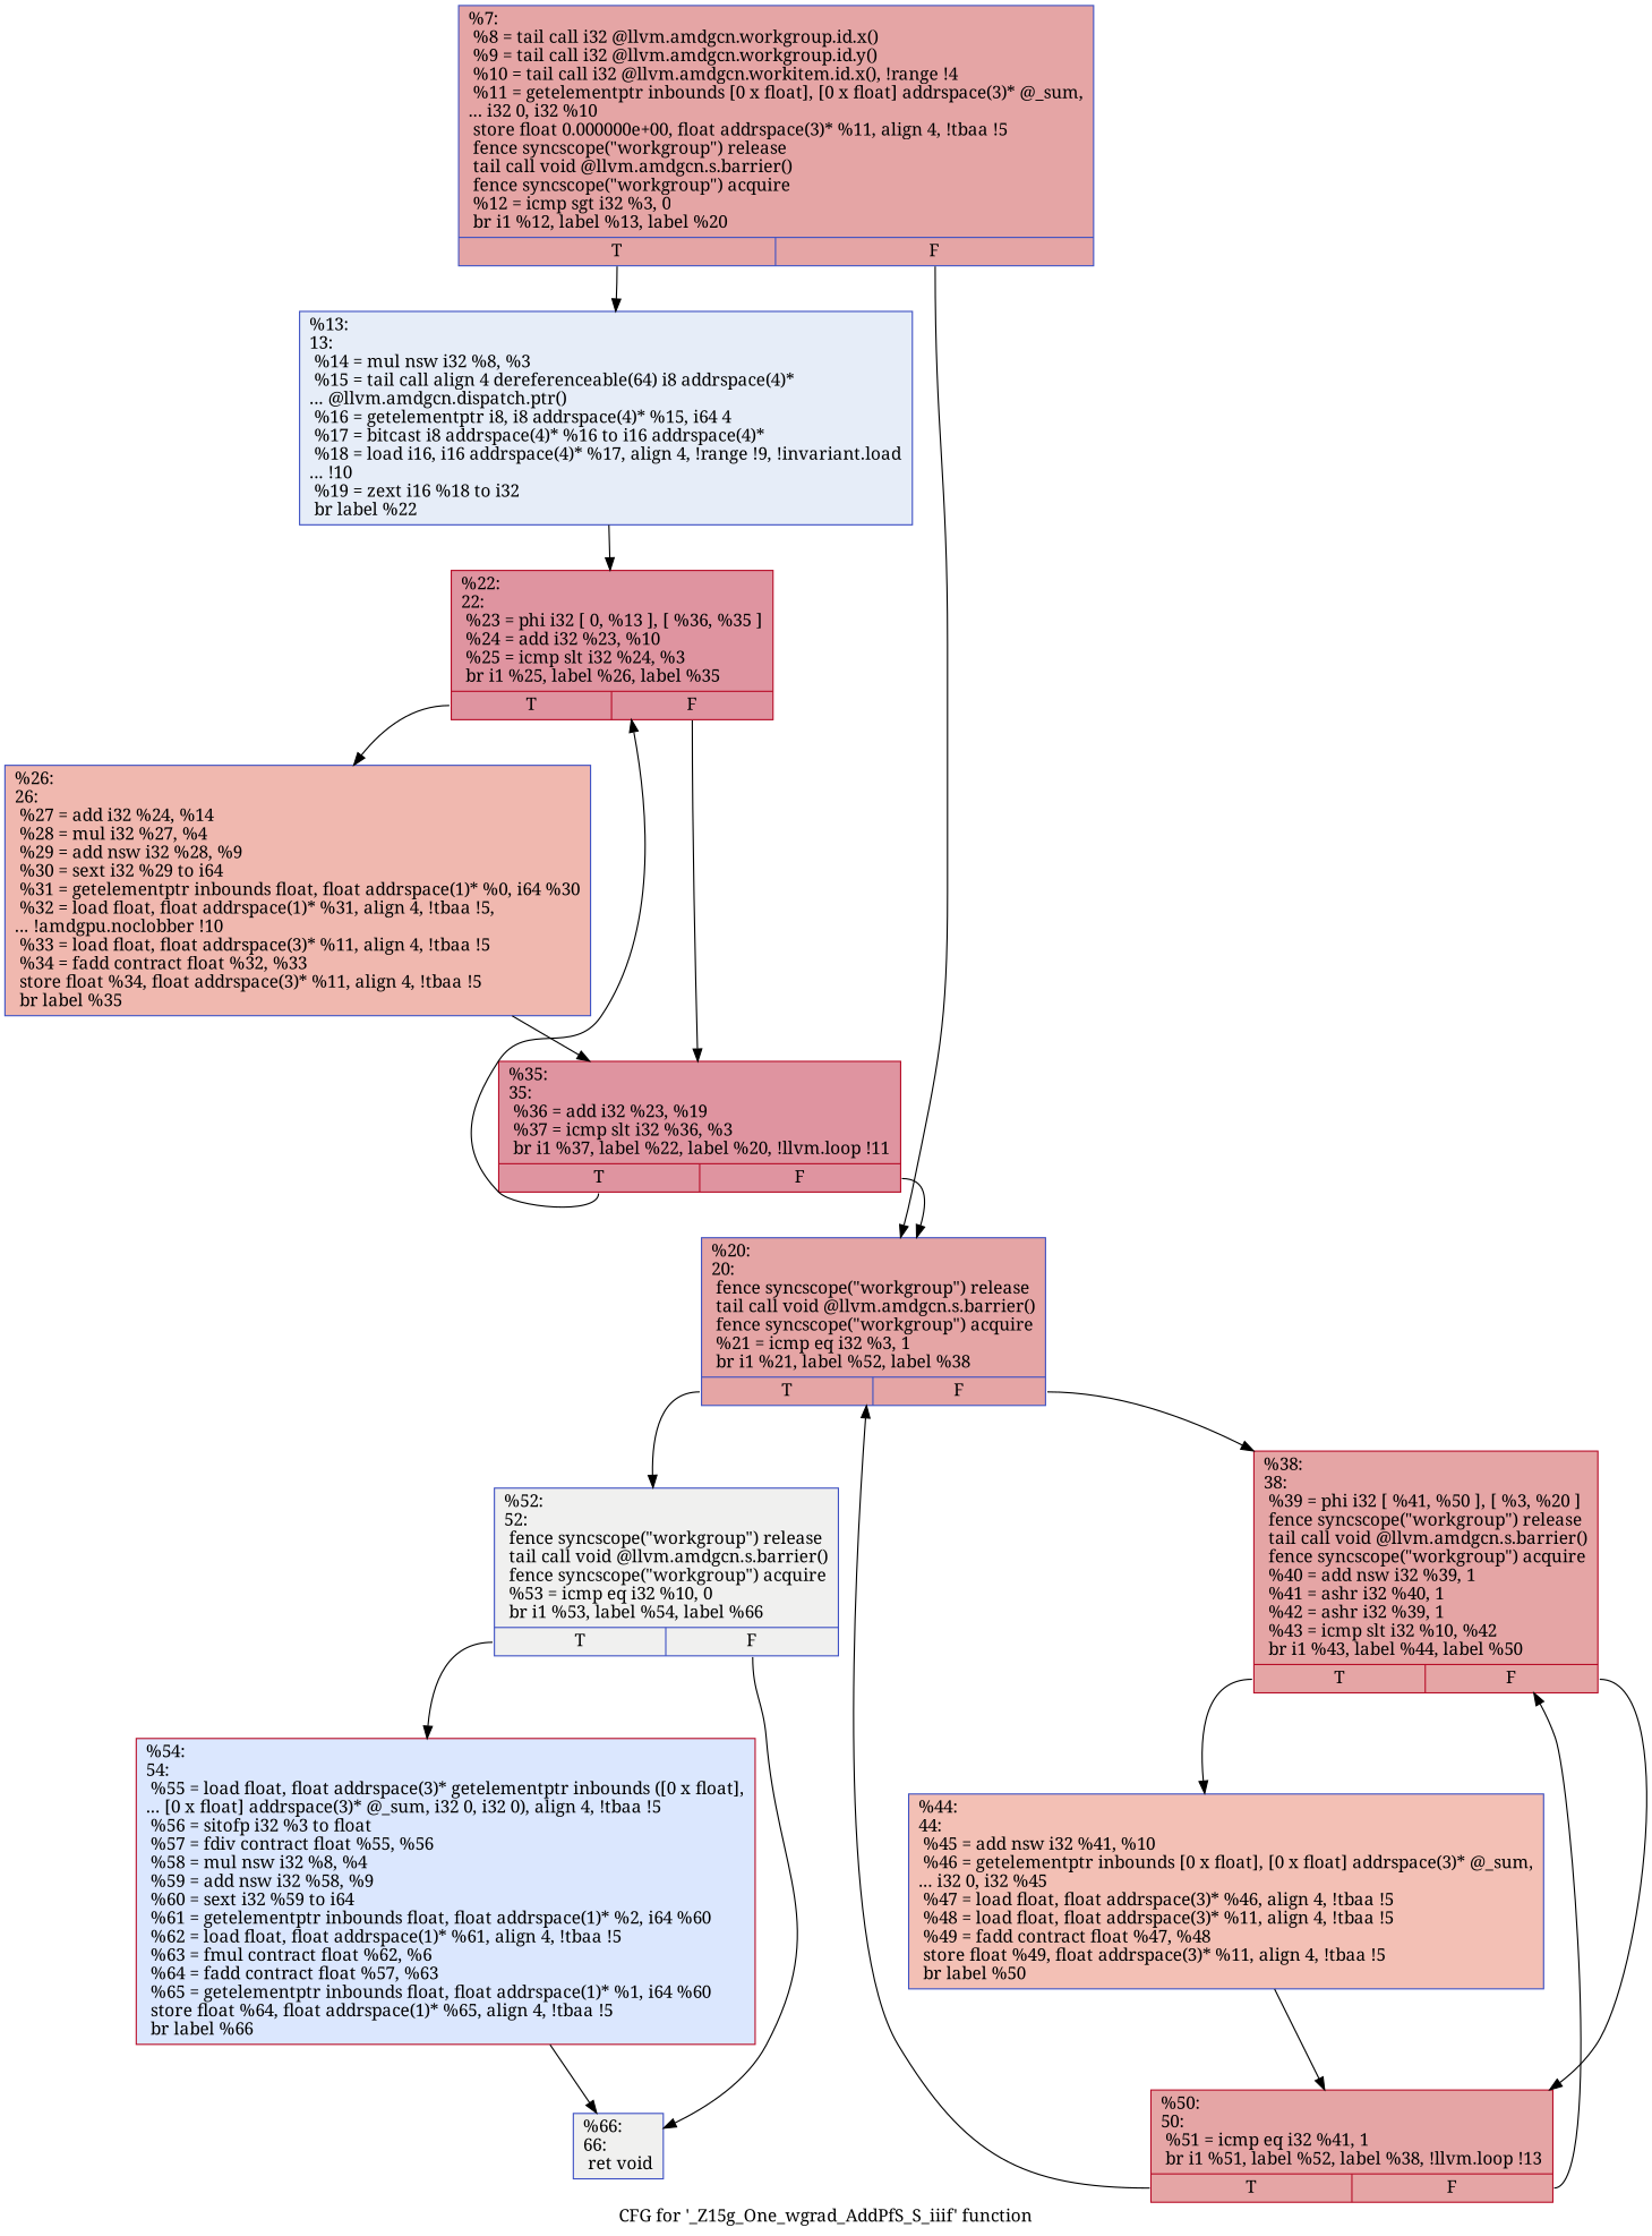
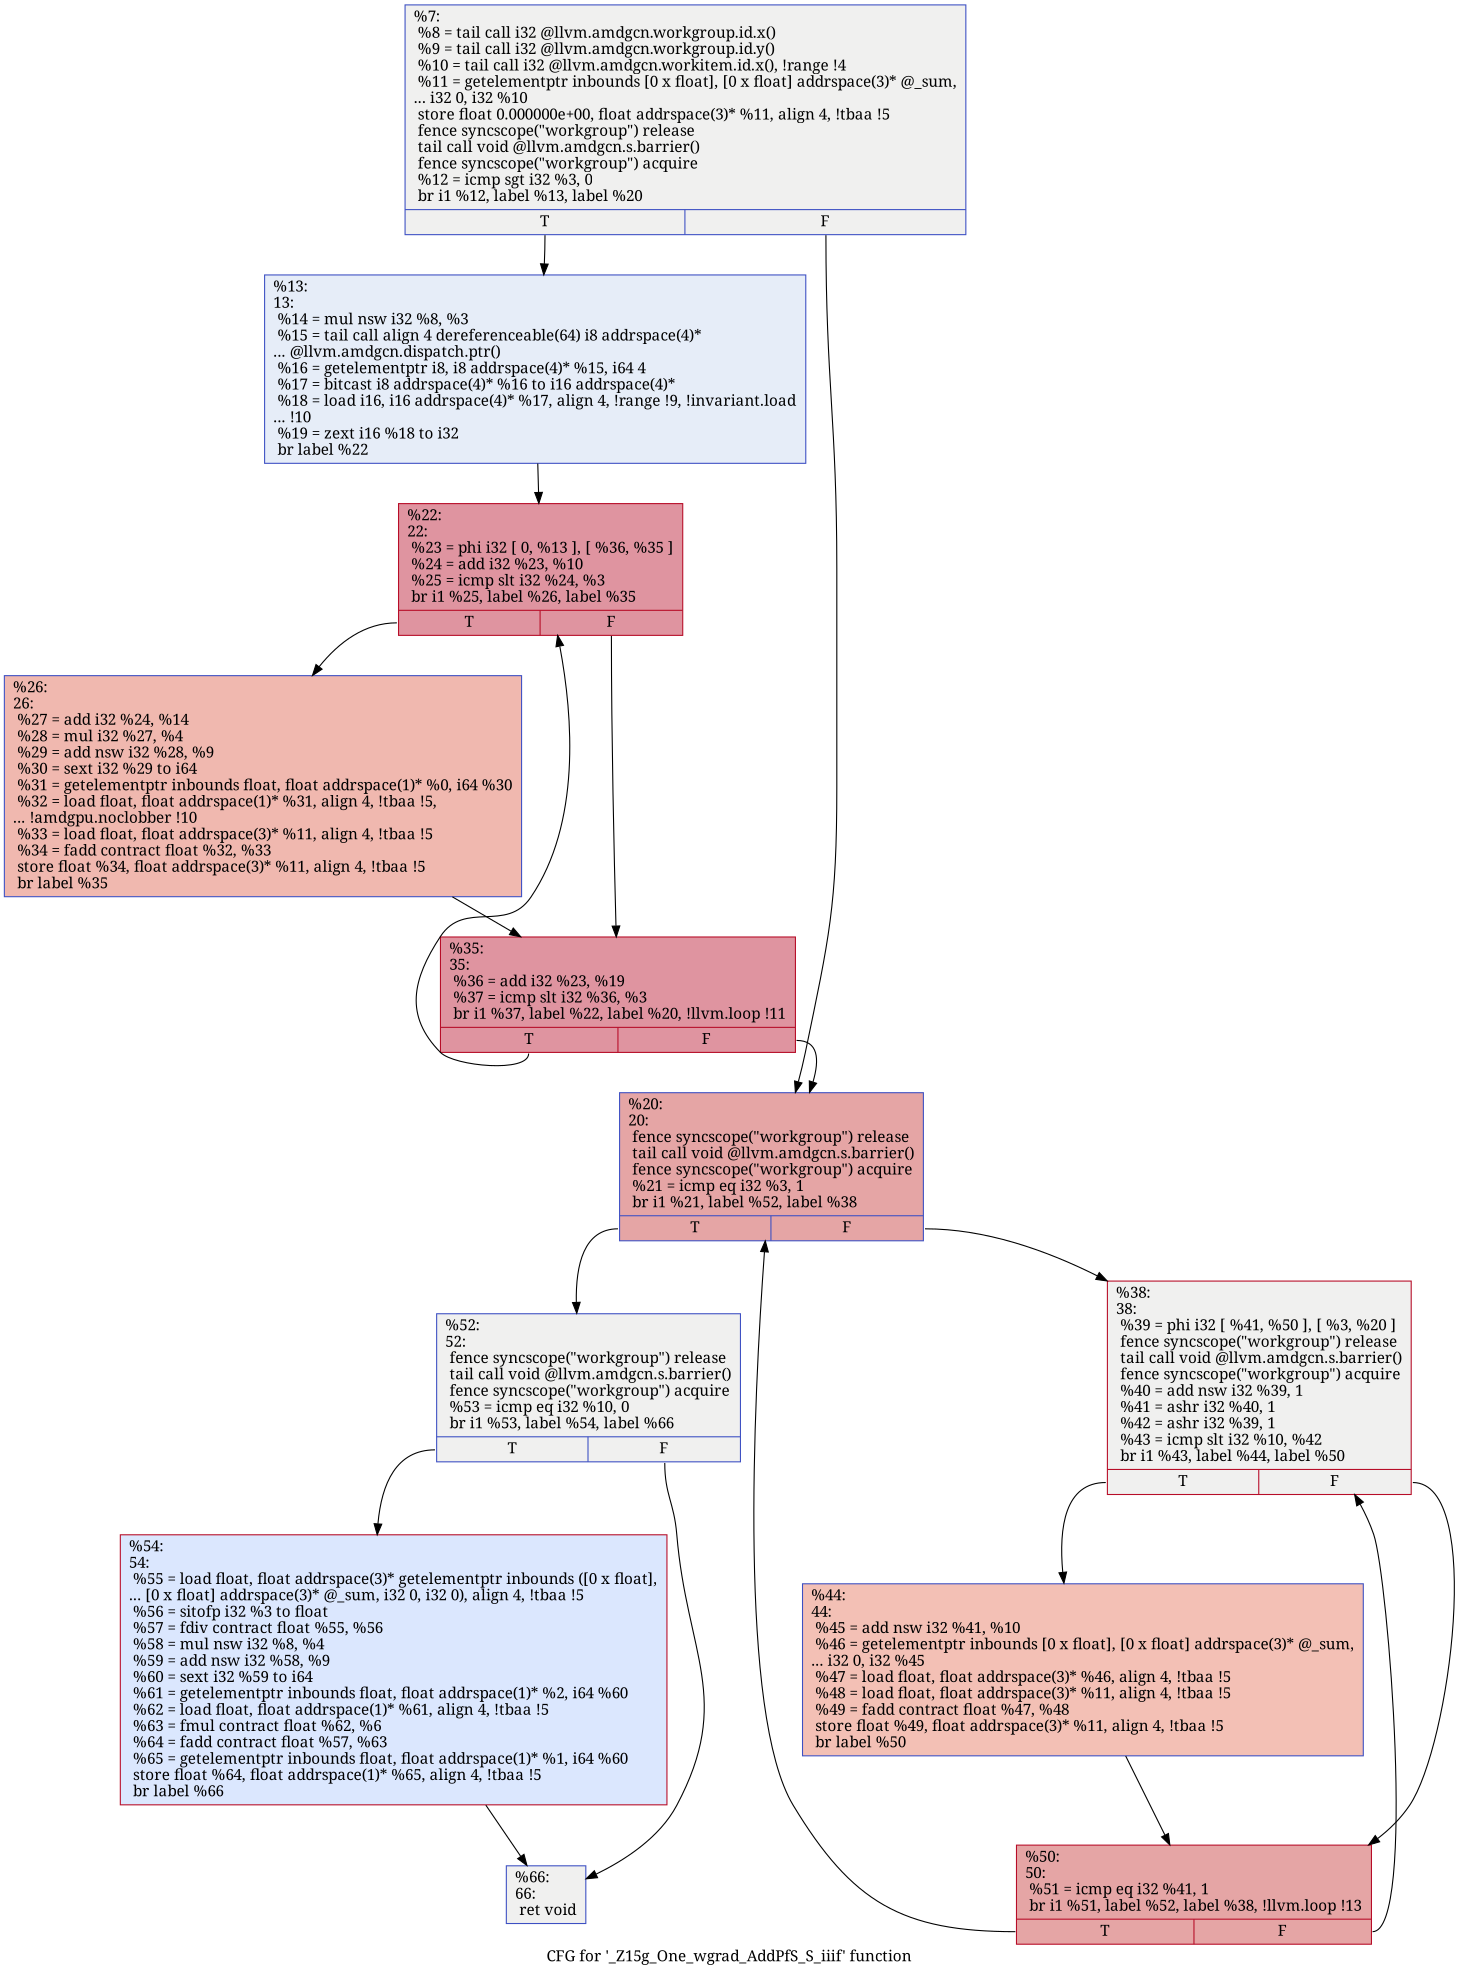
  digraph {
    fontname="Noto Serif"
    label="CFG for '_Z15g_One_wgrad_AddPfS_S_iiif' function"
    node [color="#3d50c3ff" fillcolor="#dedcdb70" fontname="Noto Serif" shape=record style=filled]
    edge [fontname="Noto Serif" tailport=s0]
-   n1 [fillcolor="#c5333470" label="{%7:\l  %8 = tail call i32 @llvm.amdgcn.workgroup.id.x()\l  %9 = tail call i32 @llvm.amdgcn.workgroup.id.y()\l  %10 = tail call i32 @llvm.amdgcn.workitem.id.x(), !range !4\l  %11 = getelementptr inbounds [0 x float], [0 x float] addrspace(3)* @_sum,\l... i32 0, i32 %10\l  store float 0.000000e+00, float addrspace(3)* %11, align 4, !tbaa !5\l  fence syncscope(\"workgroup\") release\l  tail call void @llvm.amdgcn.s.barrier()\l  fence syncscope(\"workgroup\") acquire\l  %12 = icmp sgt i32 %3, 0\l  br i1 %12, label %13, label %20\l|{<s0>T|<s1>F}}"]
+   n1 [label="{%7:\l  %8 = tail call i32 @llvm.amdgcn.workgroup.id.x()\l  %9 = tail call i32 @llvm.amdgcn.workgroup.id.y()\l  %10 = tail call i32 @llvm.amdgcn.workitem.id.x(), !range !4\l  %11 = getelementptr inbounds [0 x float], [0 x float] addrspace(3)* @_sum,\l... i32 0, i32 %10\l  store float 0.000000e+00, float addrspace(3)* %11, align 4, !tbaa !5\l  fence syncscope(\"workgroup\") release\l  tail call void @llvm.amdgcn.s.barrier()\l  fence syncscope(\"workgroup\") acquire\l  %12 = icmp sgt i32 %3, 0\l  br i1 %12, label %13, label %20\l|{<s0>T|<s1>F}}"]
    n2 [fillcolor="#c7d7f070" label="{%13:\l13:                                               \l  %14 = mul nsw i32 %8, %3\l  %15 = tail call align 4 dereferenceable(64) i8 addrspace(4)*\l... @llvm.amdgcn.dispatch.ptr()\l  %16 = getelementptr i8, i8 addrspace(4)* %15, i64 4\l  %17 = bitcast i8 addrspace(4)* %16 to i16 addrspace(4)*\l  %18 = load i16, i16 addrspace(4)* %17, align 4, !range !9, !invariant.load\l... !10\l  %19 = zext i16 %18 to i32\l  br label %22\l}"]
    n3 [fillcolor="#c5333470" label="{%20:\l20:                                               \l  fence syncscope(\"workgroup\") release\l  tail call void @llvm.amdgcn.s.barrier()\l  fence syncscope(\"workgroup\") acquire\l  %21 = icmp eq i32 %3, 1\l  br i1 %21, label %52, label %38\l|{<s0>T|<s1>F}}"]
    n4 [color="#b70d28ff" fillcolor="#b70d2870" label="{%22:\l22:                                               \l  %23 = phi i32 [ 0, %13 ], [ %36, %35 ]\l  %24 = add i32 %23, %10\l  %25 = icmp slt i32 %24, %3\l  br i1 %25, label %26, label %35\l|{<s0>T|<s1>F}}"]
    n5 [label="{%52:\l52:                                               \l  fence syncscope(\"workgroup\") release\l  tail call void @llvm.amdgcn.s.barrier()\l  fence syncscope(\"workgroup\") acquire\l  %53 = icmp eq i32 %10, 0\l  br i1 %53, label %54, label %66\l|{<s0>T|<s1>F}}"]
-   n6 [color="#b70d28ff" fillcolor="#c5333470" label="{%38:\l38:                                               \l  %39 = phi i32 [ %41, %50 ], [ %3, %20 ]\l  fence syncscope(\"workgroup\") release\l  tail call void @llvm.amdgcn.s.barrier()\l  fence syncscope(\"workgroup\") acquire\l  %40 = add nsw i32 %39, 1\l  %41 = ashr i32 %40, 1\l  %42 = ashr i32 %39, 1\l  %43 = icmp slt i32 %10, %42\l  br i1 %43, label %44, label %50\l|{<s0>T|<s1>F}}"]
+   n6 [color="#b70d28ff" label="{%38:\l38:                                               \l  %39 = phi i32 [ %41, %50 ], [ %3, %20 ]\l  fence syncscope(\"workgroup\") release\l  tail call void @llvm.amdgcn.s.barrier()\l  fence syncscope(\"workgroup\") acquire\l  %40 = add nsw i32 %39, 1\l  %41 = ashr i32 %40, 1\l  %42 = ashr i32 %39, 1\l  %43 = icmp slt i32 %10, %42\l  br i1 %43, label %44, label %50\l|{<s0>T|<s1>F}}"]
    n7 [fillcolor="#dc5d4a70" label="{%26:\l26:                                               \l  %27 = add i32 %24, %14\l  %28 = mul i32 %27, %4\l  %29 = add nsw i32 %28, %9\l  %30 = sext i32 %29 to i64\l  %31 = getelementptr inbounds float, float addrspace(1)* %0, i64 %30\l  %32 = load float, float addrspace(1)* %31, align 4, !tbaa !5,\l... !amdgpu.noclobber !10\l  %33 = load float, float addrspace(3)* %11, align 4, !tbaa !5\l  %34 = fadd contract float %32, %33\l  store float %34, float addrspace(3)* %11, align 4, !tbaa !5\l  br label %35\l}"]
    n8 [color="#b70d28ff" fillcolor="#b70d2870" label="{%35:\l35:                                               \l  %36 = add i32 %23, %19\l  %37 = icmp slt i32 %36, %3\l  br i1 %37, label %22, label %20, !llvm.loop !11\l|{<s0>T|<s1>F}}"]
    n9 [color="#b70d28ff" fillcolor="#aec9fc70" label="{%54:\l54:                                               \l  %55 = load float, float addrspace(3)* getelementptr inbounds ([0 x float],\l... [0 x float] addrspace(3)* @_sum, i32 0, i32 0), align 4, !tbaa !5\l  %56 = sitofp i32 %3 to float\l  %57 = fdiv contract float %55, %56\l  %58 = mul nsw i32 %8, %4\l  %59 = add nsw i32 %58, %9\l  %60 = sext i32 %59 to i64\l  %61 = getelementptr inbounds float, float addrspace(1)* %2, i64 %60\l  %62 = load float, float addrspace(1)* %61, align 4, !tbaa !5\l  %63 = fmul contract float %62, %6\l  %64 = fadd contract float %57, %63\l  %65 = getelementptr inbounds float, float addrspace(1)* %1, i64 %60\l  store float %64, float addrspace(1)* %65, align 4, !tbaa !5\l  br label %66\l}"]
    n10 [label="{%66:\l66:                                               \l  ret void\l}"]
    n11 [fillcolor="#e5705870" label="{%44:\l44:                                               \l  %45 = add nsw i32 %41, %10\l  %46 = getelementptr inbounds [0 x float], [0 x float] addrspace(3)* @_sum,\l... i32 0, i32 %45\l  %47 = load float, float addrspace(3)* %46, align 4, !tbaa !5\l  %48 = load float, float addrspace(3)* %11, align 4, !tbaa !5\l  %49 = fadd contract float %47, %48\l  store float %49, float addrspace(3)* %11, align 4, !tbaa !5\l  br label %50\l}"]
    n12 [color="#b70d28ff" fillcolor="#c5333470" label="{%50:\l50:                                               \l  %51 = icmp eq i32 %41, 1\l  br i1 %51, label %52, label %38, !llvm.loop !13\l|{<s0>T|<s1>F}}"]
    n1 -> n2
    n1 -> n3 [tailport=s1]
    n2 -> n4
    n3 -> n5
    n3 -> n6 [tailport=s1]
    n4 -> n7
    n4 -> n8 [tailport=s1]
    n5 -> n9
    n5 -> n10 [tailport=s1]
    n6 -> n11
    n6 -> n12 [tailport=s1]
    n7 -> n8
    n8 -> n3 [tailport=s1]
    n8 -> n4
    n9 -> n10
    n11 -> n12
    n12 -> n3
    n12 -> n6 [tailport=s1]
  }
